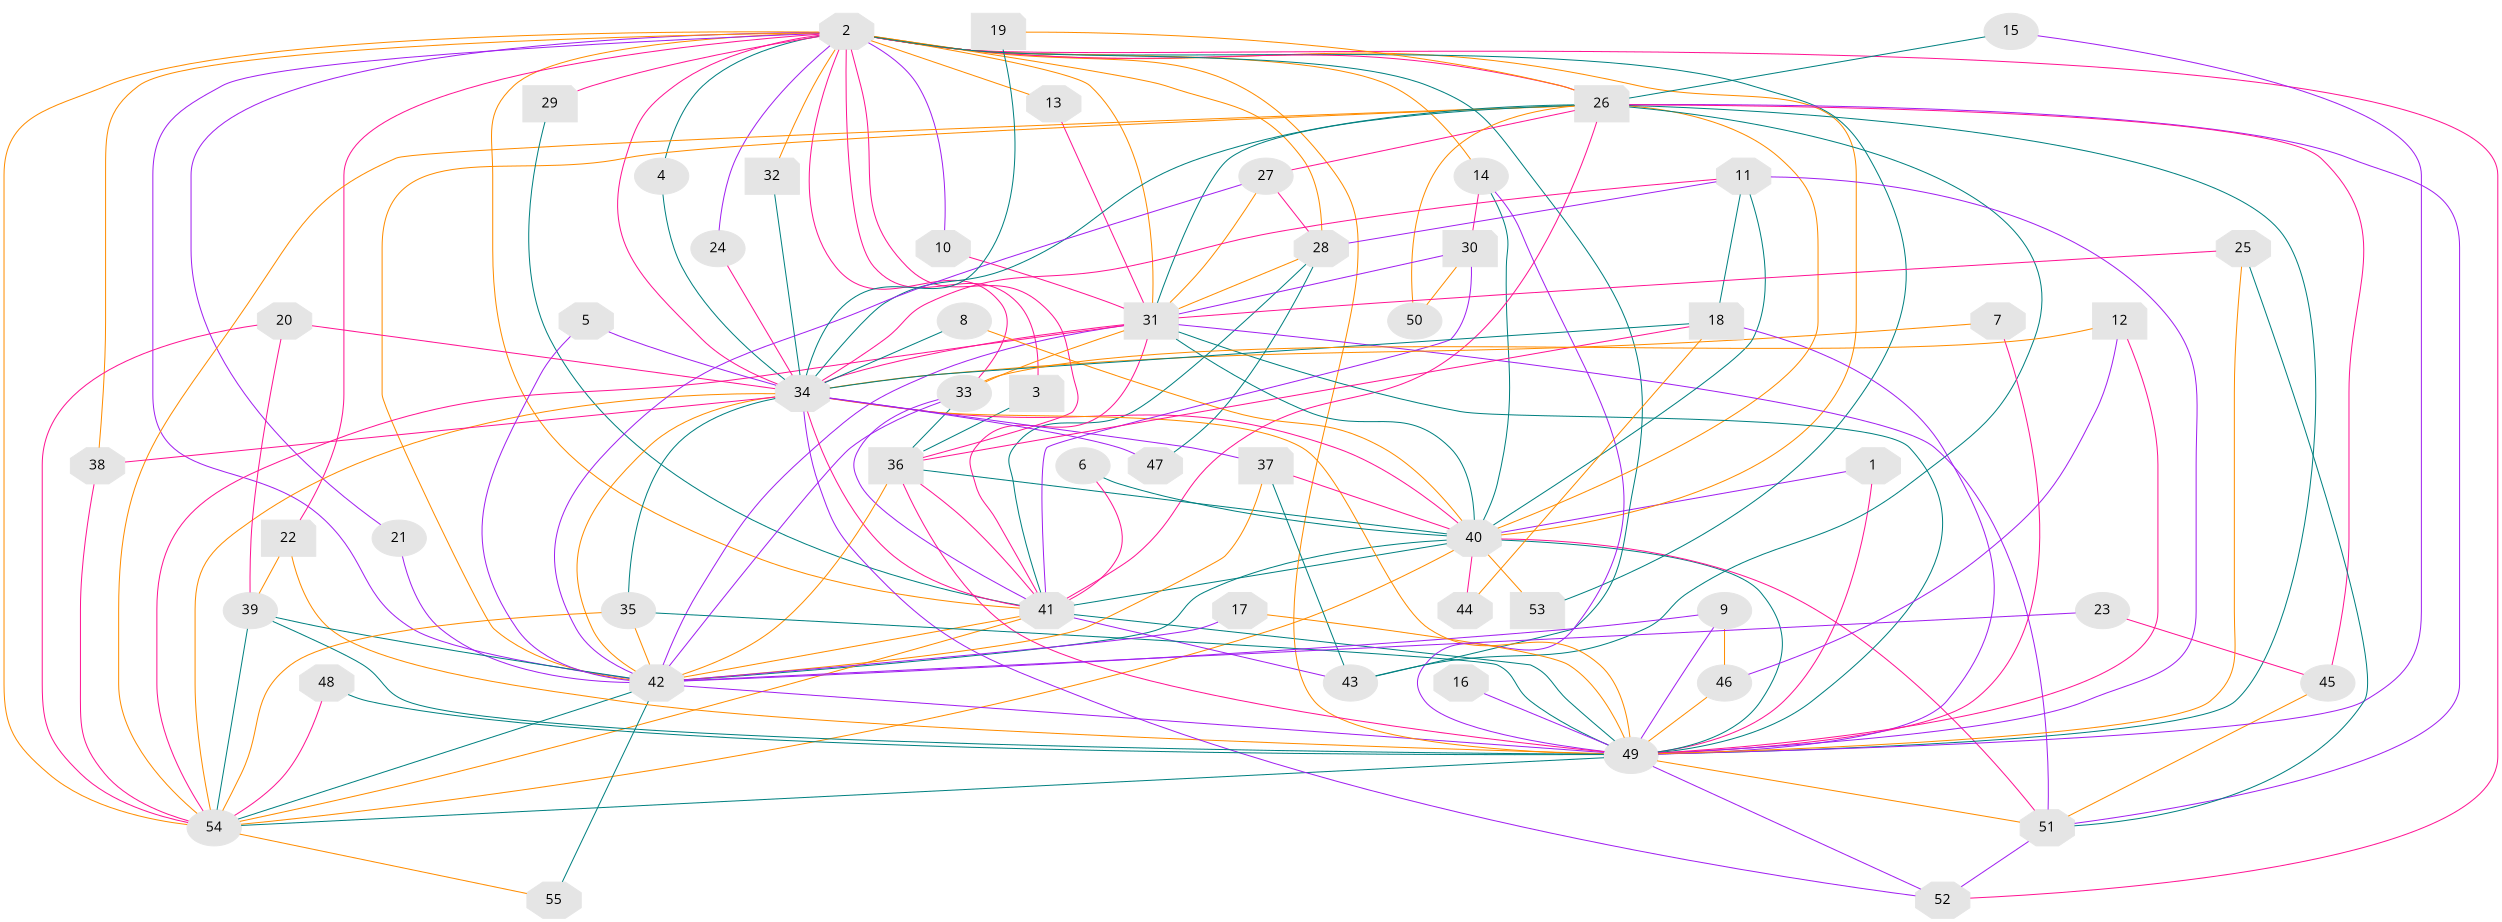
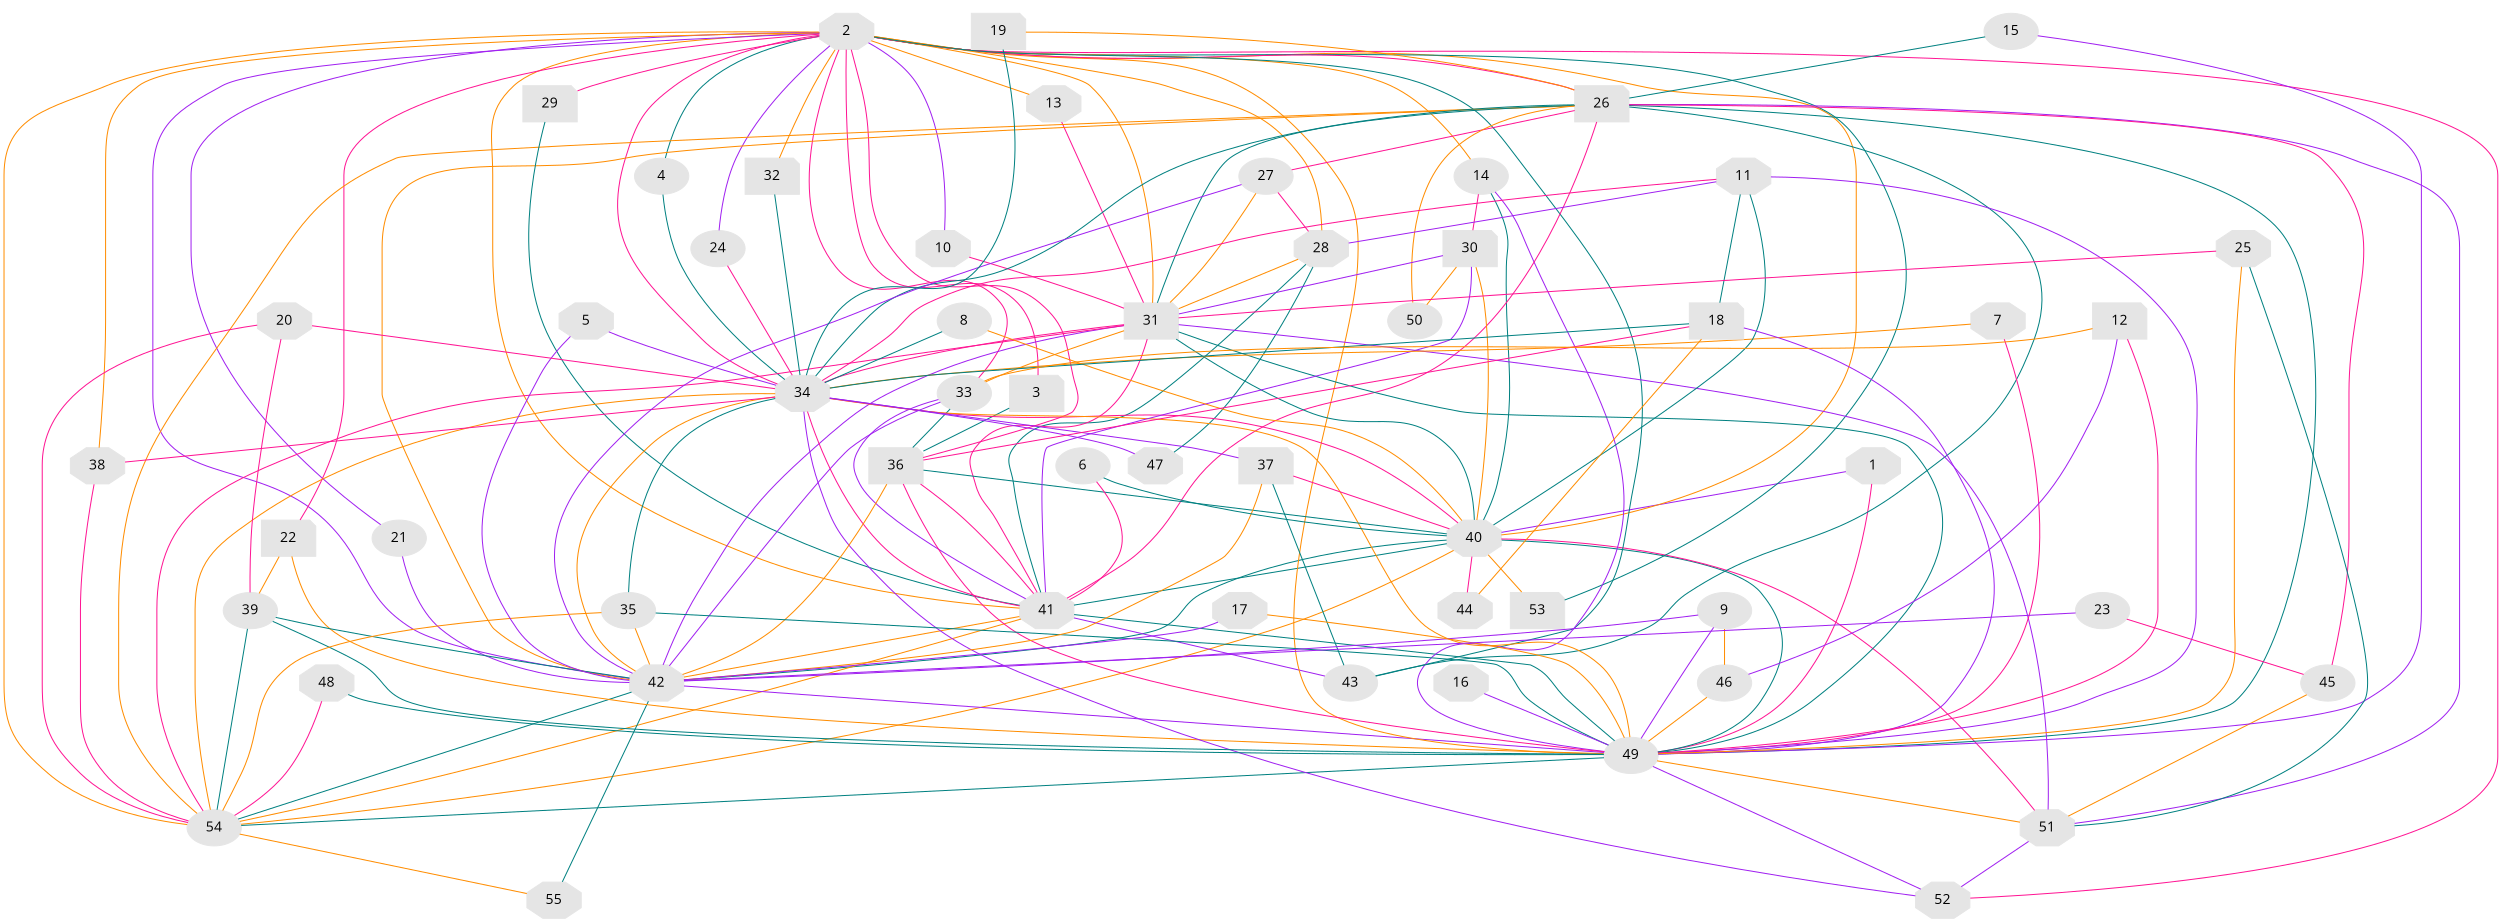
  graph {
    fontname="Open Sans"
    node [color=gray90 fontname="Open Sans" shape=octagon style=filled]
    edge [color=darkorange fontname="Open Sans" weight=1.0]
    1
    40
    49 [shape=ellipse]
    41
    42
    53 [shape=note]
    54 [shape=ellipse]
    44
    51
    52
    2
    3 [shape=note]
    4 [shape=ellipse]
    10
    13
    14 [shape=ellipse]
    21 [shape=ellipse]
    22 [shape=note]
    24 [shape=ellipse]
    26 [shape=note]
    28
    29 [shape=note]
    31 [shape=note]
    32 [shape=note]
    33 [shape=ellipse]
    34
    36 [shape=note]
    38
    43 [shape=ellipse]
    30 [shape=note]
    39 [shape=ellipse]
    45 [shape=ellipse]
    27 [shape=ellipse]
    50 [shape=ellipse]
    47
    35 [shape=ellipse]
    37 [shape=note]
    55
    5
    6 [shape=ellipse]
    7
    8 [shape=ellipse]
    9 [shape=ellipse]
    46 [shape=ellipse]
    11
    18 [shape=note]
    12 [shape=note]
    15 [shape=ellipse]
    16
    17
    19 [shape=note]
    20
    23 [shape=ellipse]
    25
    48
    1 -- 40 [color=purple]
    1 -- 49 [color=deeppink]
    40 -- 49 [color=teal]
    40 -- 41 [color=teal]
    40 -- 42 [color=teal]
    40 -- 53
    40 -- 54
    40 -- 44 [color=deeppink]
    40 -- 51 [color=deeppink]
    49 -- 54 [color=teal]
    49 -- 51
    49 -- 52 [color=purple]
    41 -- 49 [color=teal weight=2.0]
    41 -- 42
    41 -- 54
    41 -- 43 [color=purple]
    42 -- 49 [color=purple]
    42 -- 54 [color=teal]
    42 -- 55 [color=teal]
    54 -- 55
    51 -- 52 [color=purple]
    2 -- 40 [weight=2.0]
    2 -- 49 [weight=2.0]
    2 -- 41 [weight=3.0]
    2 -- 42 [color=purple weight=3.0]
    2 -- 53 [color=teal]
    2 -- 54 [weight=3.0]
    2 -- 52 [color=deeppink]
    2 -- 3 [color=deeppink]
    2 -- 4 [color=teal]
    2 -- 10 [color=purple]
    2 -- 13
    2 -- 14
    2 -- 21 [color=purple]
    2 -- 22 [color=deeppink]
    2 -- 24 [color=purple]
    2 -- 26 [color=deeppink weight=2.0]
    2 -- 28 [weight=2.0]
    2 -- 29 [color=deeppink]
    2 -- 31 [weight=4.0]
    2 -- 32
    2 -- 33 [color=deeppink weight=2.0]
    2 -- 34 [color=deeppink weight=2.0]
    2 -- 36 [color=deeppink]
    2 -- 38
    2 -- 43 [color=teal]
    3 -- 36 [color=teal]
    4 -- 34 [color=teal]
    10 -- 31 [color=deeppink]
    13 -- 31 [color=deeppink]
    14 -- 40 [color=teal]
    14 -- 49 [color=purple]
    14 -- 30 [color=deeppink]
    21 -- 42 [color=purple]
    22 -- 49
    22 -- 39
    24 -- 34 [color=deeppink]
-   26 -- 40
+   30 -- 40
    26 -- 49 [color=teal weight=2.0]
    26 -- 41 [color=deeppink weight=2.0]
    26 -- 42
    26 -- 54 [weight=2.0]
    26 -- 51 [color=purple]
    26 -- 31 [color=teal]
    26 -- 34 [color=teal weight=2.0]
    26 -- 43 [color=teal]
    26 -- 45 [color=deeppink]
    26 -- 27 [color=deeppink]
    26 -- 50
    28 -- 41 [color=teal]
    28 -- 31
    28 -- 47 [color=teal]
    29 -- 41 [color=teal]
    31 -- 40 [color=teal weight=2.0]
    31 -- 49 [color=teal weight=2.0]
    31 -- 41 [color=deeppink]
    31 -- 42 [color=purple]
    31 -- 54 [color=deeppink]
    31 -- 51 [color=purple]
    31 -- 33
    31 -- 34 [color=deeppink]
    32 -- 34 [color=teal]
    33 -- 41 [color=purple]
    33 -- 42 [color=purple]
    33 -- 36 [color=teal]
    34 -- 40 [color=deeppink]
    34 -- 49 [weight=2.0]
    34 -- 41 [color=deeppink]
    34 -- 42
    34 -- 54
    34 -- 52 [color=purple]
    34 -- 38 [color=deeppink]
    34 -- 47 [color=purple]
    34 -- 35 [color=teal]
    34 -- 37 [color=purple weight=2.0]
    36 -- 40 [color=teal]
    36 -- 49 [color=deeppink]
    36 -- 41 [color=deeppink]
    36 -- 42
    38 -- 54 [color=deeppink]
    30 -- 41 [color=purple weight=2.0]
    30 -- 31 [color=purple]
    30 -- 50
    39 -- 49 [color=teal weight=2.0]
    39 -- 42 [color=teal]
    39 -- 54 [color=teal weight=2.0]
    45 -- 51
    27 -- 42 [color=purple]
    27 -- 28 [color=deeppink]
    27 -- 31
    35 -- 49 [color=teal]
    35 -- 42
    35 -- 54
    37 -- 40 [color=deeppink]
    37 -- 42
    37 -- 43 [color=teal]
    5 -- 42 [color=purple]
    5 -- 34 [color=purple]
    6 -- 40 [color=teal]
    6 -- 41 [color=deeppink]
    7 -- 49 [color=deeppink]
    7 -- 34
    8 -- 40
    8 -- 34 [color=teal]
    9 -- 49 [color=purple]
    9 -- 42 [color=purple]
    9 -- 46
    46 -- 49
    11 -- 40 [color=teal]
    11 -- 49 [color=purple weight=2.0]
    11 -- 28 [color=purple]
    11 -- 34 [color=deeppink]
    11 -- 18 [color=teal]
    18 -- 49 [color=purple]
    18 -- 44
    18 -- 34 [color=teal]
    18 -- 36 [color=deeppink]
    12 -- 49 [color=deeppink]
    12 -- 33
    12 -- 46 [color=purple]
    15 -- 49 [color=purple]
    15 -- 26 [color=teal]
    16 -- 49 [color=purple]
    17 -- 49 [weight=2.0]
    17 -- 42 [color=purple]
    19 -- 26
    19 -- 34 [color=teal weight=2.0]
    20 -- 54 [color=deeppink]
    20 -- 34 [color=deeppink]
    20 -- 39 [color=deeppink]
    23 -- 42 [color=purple]
    23 -- 45 [color=deeppink]
    25 -- 49
    25 -- 51 [color=teal]
    25 -- 31 [color=deeppink]
    48 -- 49 [color=teal]
    48 -- 54 [color=deeppink]
  }
